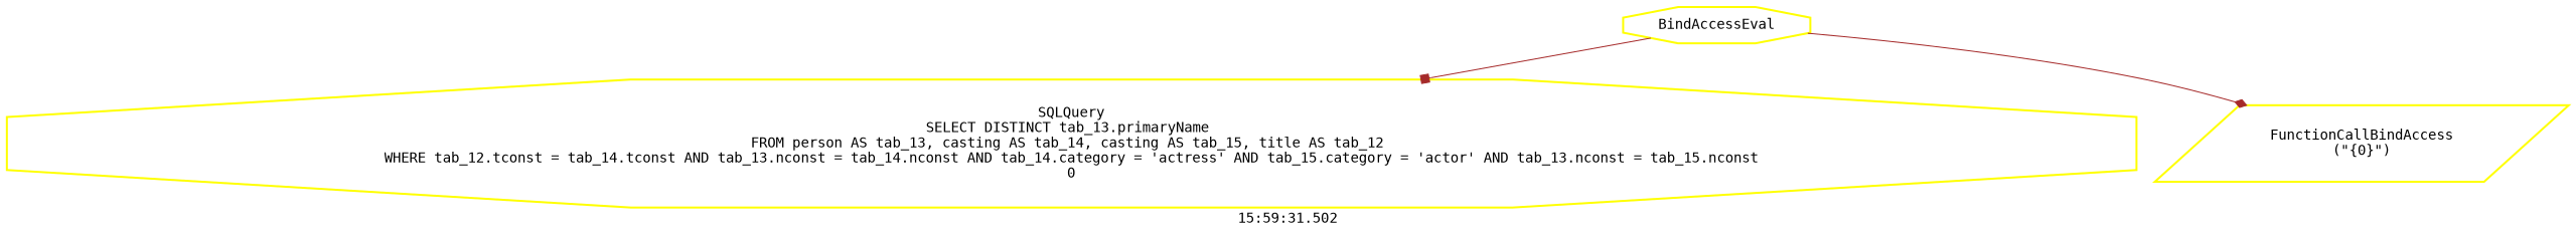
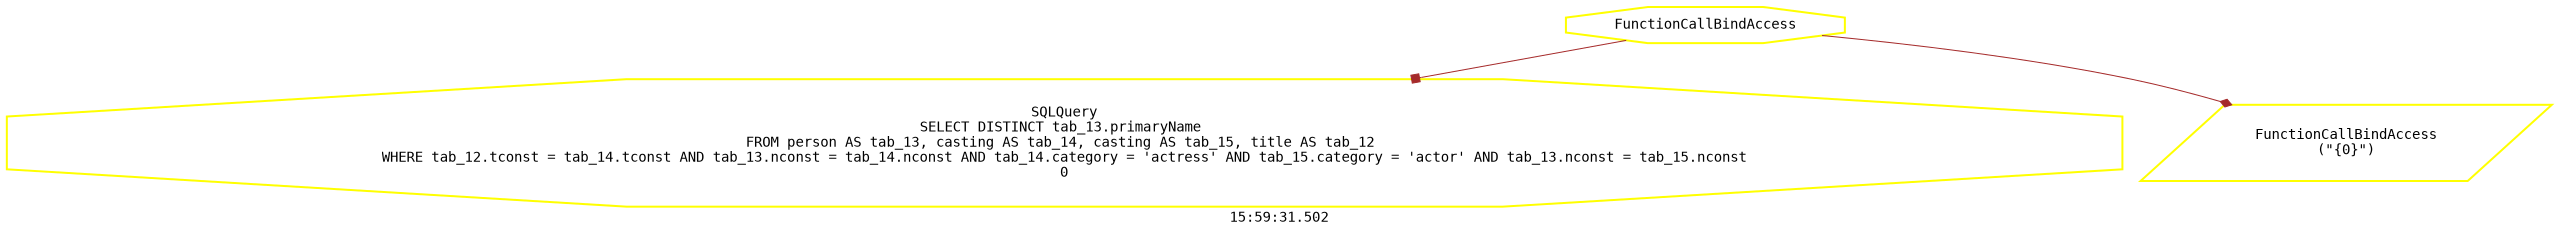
  digraph {
    label="15:59:31.502"
    fontname="DejaVu Sans Mono"
    node [color=yellow fontcolor=black shape=octagon style=bold fontname="DejaVu Sans Mono"]
    edge [color=brown fontname="DejaVu Sans Mono"]
-   n1 [label=BindAccessEval]
+   n1 [label=FunctionCallBindAccess]
    n2 [label="SQLQuery\nSELECT DISTINCT tab_13.primaryName \nFROM person AS tab_13, casting AS tab_14, casting AS tab_15, title AS tab_12 \nWHERE tab_12.tconst = tab_14.tconst AND tab_13.nconst = tab_14.nconst AND tab_14.category = 'actress' AND tab_15.category = 'actor' AND tab_13.nconst = tab_15.nconst\n0"]
    n3 [label="FunctionCallBindAccess\n(\"{0}\")" shape=parallelogram]
    n1 -> n2 [arrowhead=box]
    n1 -> n3 [arrowhead=diamond]
  }
